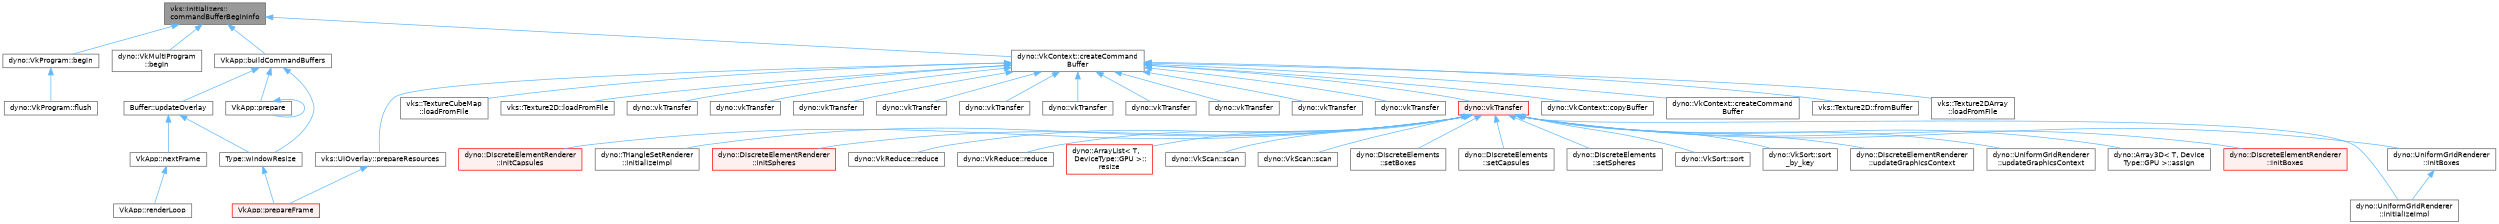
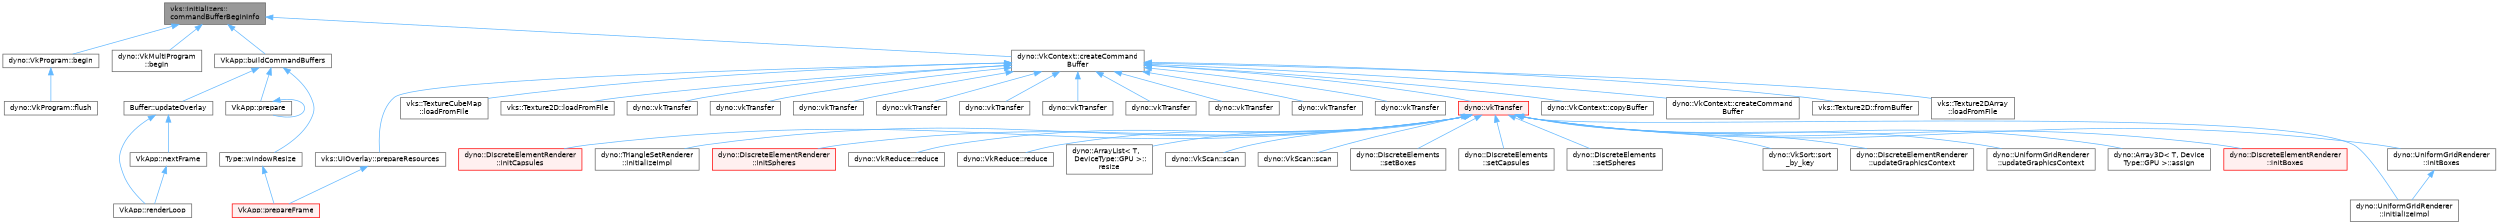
  digraph {
    rankdir=TB
    node [color=grey40 fillcolor=white fontname=Helvetica fontsize=10 shape=box style=filled]
    edge [color=steelblue1 dir=back fontname=Helvetica fontsize=10 labelfontname=Helvetica labelfontsize=10 style=solid]
    n1 [color=gray40 fillcolor=grey60 fontcolor=black height=0.2 label="vks::initializers::\lcommandBufferBeginInfo" width=0.4]
    n2 [height=0.2 label="dyno::VkProgram::begin" width=0.4]
    n3 [height=0.2 label="dyno::VkMultiProgram\l::begin" width=0.4]
    n4 [height=0.2 label="VkApp::buildCommandBuffers" width=0.4]
    n5 [height=0.2 label="dyno::VkContext::createCommand\lBuffer" width=0.4]
    n6 [height=0.2 label="dyno::VkProgram::flush" width=0.4]
    n7 [height=0.2 label="VkApp::prepare" width=0.4]
    n8 [height=0.2 label="Buffer::updateOverlay" width=0.4]
    n9 [height=0.2 label="Type::windowResize" width=0.4]
    n10 [height=0.2 label="dyno::VkContext::copyBuffer" width=0.4]
    n11 [height=0.2 label="dyno::VkContext::createCommand\lBuffer" width=0.4]
    n12 [height=0.2 label="vks::Texture2D::fromBuffer" width=0.4]
    n13 [height=0.2 label="vks::Texture2DArray\l::loadFromFile" width=0.4]
    n14 [height=0.2 label="vks::TextureCubeMap\l::loadFromFile" width=0.4]
    n15 [height=0.2 label="vks::Texture2D::loadFromFile" width=0.4]
    n16 [height=0.2 label="vks::UIOverlay::prepareResources" width=0.4]
    n17 [height=0.2 label="dyno::vkTransfer" width=0.4]
    n18 [height=0.2 label="dyno::vkTransfer" width=0.4]
    n19 [height=0.2 label="dyno::vkTransfer" width=0.4]
    n20 [height=0.2 label="dyno::vkTransfer" width=0.4]
    n21 [height=0.2 label="dyno::vkTransfer" width=0.4]
    n22 [height=0.2 label="dyno::vkTransfer" width=0.4]
    n23 [height=0.2 label="dyno::vkTransfer" width=0.4]
    n24 [height=0.2 label="dyno::vkTransfer" width=0.4]
    n25 [height=0.2 label="dyno::vkTransfer" width=0.4]
    n26 [height=0.2 label="dyno::vkTransfer" width=0.4]
    n27 [color=red fillcolor="#FFF0F0" height=0.2 label="dyno::vkTransfer" width=0.4]
    n28 [height=0.2 label="VkApp::nextFrame" width=0.4]
    n29 [height=0.2 label="VkApp::renderLoop" width=0.4]
    n30 [color=red fillcolor="#FFF0F0" height=0.2 label="VkApp::prepareFrame" width=0.4]
    n31 [height=0.2 label="dyno::Array3D\< T, Device\lType::GPU \>::assign" width=0.4]
    n32 [color=red fillcolor="#FFF0F0" height=0.2 label="dyno::DiscreteElementRenderer\l::initBoxes" width=0.4]
    n33 [height=0.2 label="dyno::UniformGridRenderer\l::initBoxes" width=0.4]
    n34 [height=0.2 label="dyno::UniformGridRenderer\l::initializeImpl" width=0.4]
    n35 [color=red fillcolor="#FFF0F0" height=0.2 label="dyno::DiscreteElementRenderer\l::initCapsules" width=0.4]
    n36 [height=0.2 label="dyno::TriangleSetRenderer\l::initializeImpl" width=0.4]
    n37 [color=red fillcolor="#FFF0F0" height=0.2 label="dyno::DiscreteElementRenderer\l::initSpheres" width=0.4]
    n38 [height=0.2 label="dyno::VkReduce::reduce" width=0.4]
    n39 [height=0.2 label="dyno::VkReduce::reduce" width=0.4]
-   n40 [color=red height=0.2 label="dyno::ArrayList\< T,\l DeviceType::GPU \>::\lresize" width=0.4]
+   n40 [height=0.2 label="dyno::ArrayList\< T,\l DeviceType::GPU \>::\lresize" width=0.4]
    n41 [height=0.2 label="dyno::VkScan::scan" width=0.4]
    n42 [height=0.2 label="dyno::VkScan::scan" width=0.4]
    n43 [height=0.2 label="dyno::DiscreteElements\l::setBoxes" width=0.4]
    n44 [height=0.2 label="dyno::DiscreteElements\l::setCapsules" width=0.4]
    n45 [height=0.2 label="dyno::DiscreteElements\l::setSpheres" width=0.4]
-   n46 [height=0.2 label="dyno::VkSort::sort" width=0.4]
    n47 [height=0.2 label="dyno::VkSort::sort\l_by_key" width=0.4]
    n48 [height=0.2 label="dyno::DiscreteElementRenderer\l::updateGraphicsContext" width=0.4]
    n49 [height=0.2 label="dyno::UniformGridRenderer\l::updateGraphicsContext" width=0.4]
    n1 -> n2
    n1 -> n3
    n1 -> n4
    n1 -> n5
    n2 -> n6
    n4 -> n7
    n4 -> n8
    n4 -> n9
    n5 -> n10
    n5 -> n11
    n5 -> n12
    n5 -> n13
    n5 -> n14
    n5 -> n15
    n5 -> n16
    n5 -> n17
    n5 -> n18
    n5 -> n19
    n5 -> n20
    n5 -> n21
    n5 -> n22
    n5 -> n23
    n5 -> n24
    n5 -> n25
    n5 -> n26
    n5 -> n27
    n7 -> n7
    n8 -> n28
-   n8 -> n9
+   n8 -> n29
    n9 -> n30
    n16 -> n30
    n27 -> n31
    n27 -> n32
    n27 -> n33
    n27 -> n34
    n27 -> n35
    n27 -> n36
    n27 -> n37
    n27 -> n38
    n27 -> n39
    n27 -> n40
    n27 -> n41
    n27 -> n42
    n27 -> n43
    n27 -> n44
    n27 -> n45
-   n27 -> n46
    n27 -> n47
    n27 -> n48
    n27 -> n49
    n28 -> n29
    n33 -> n34
  }
